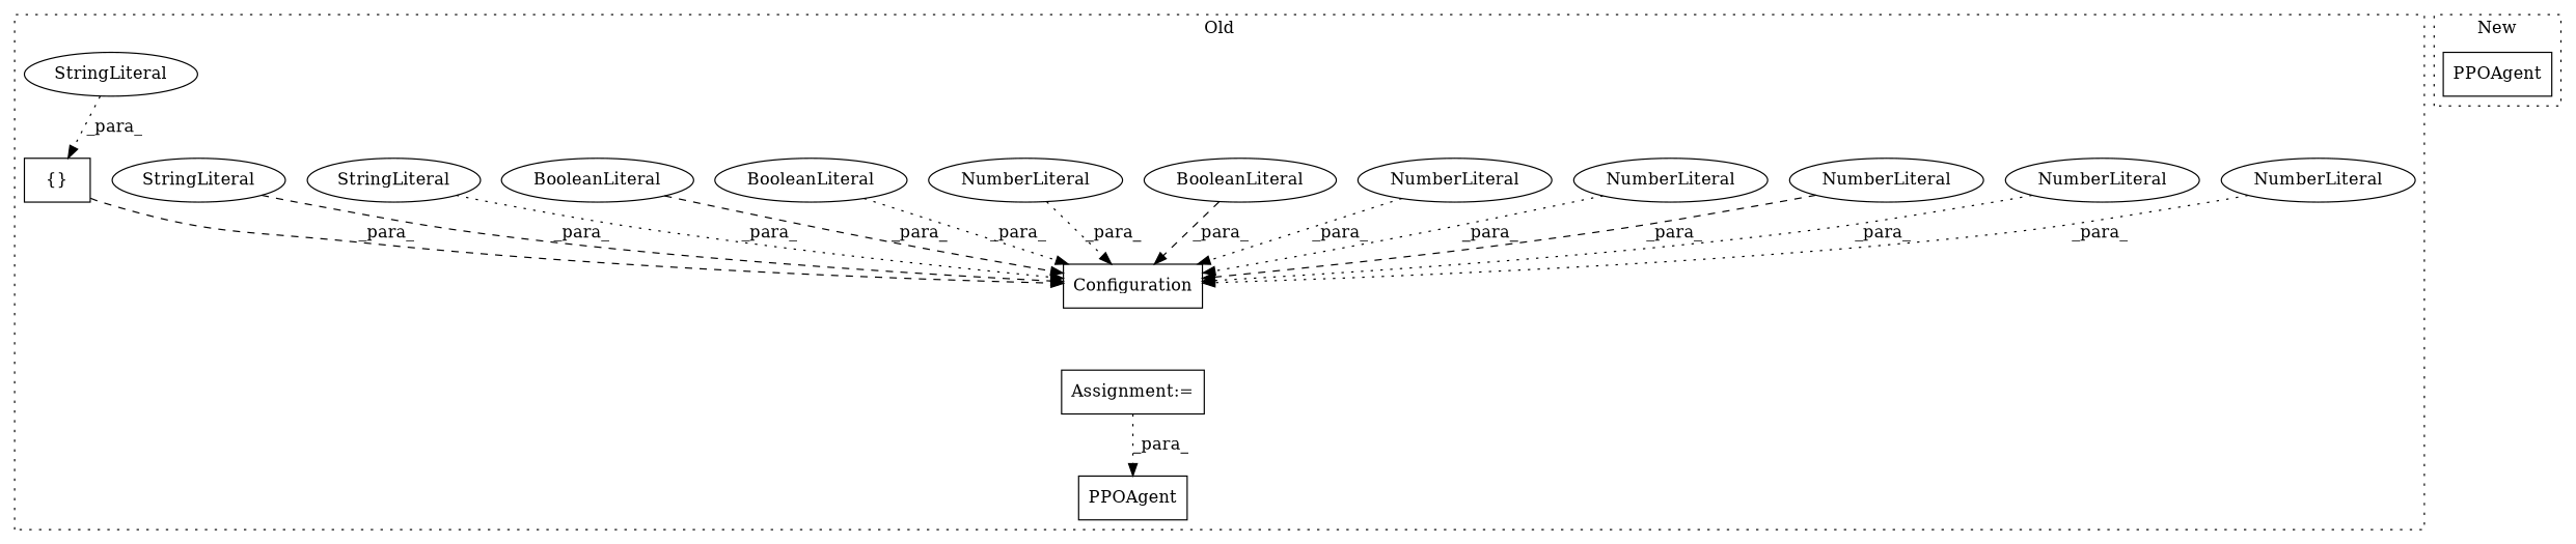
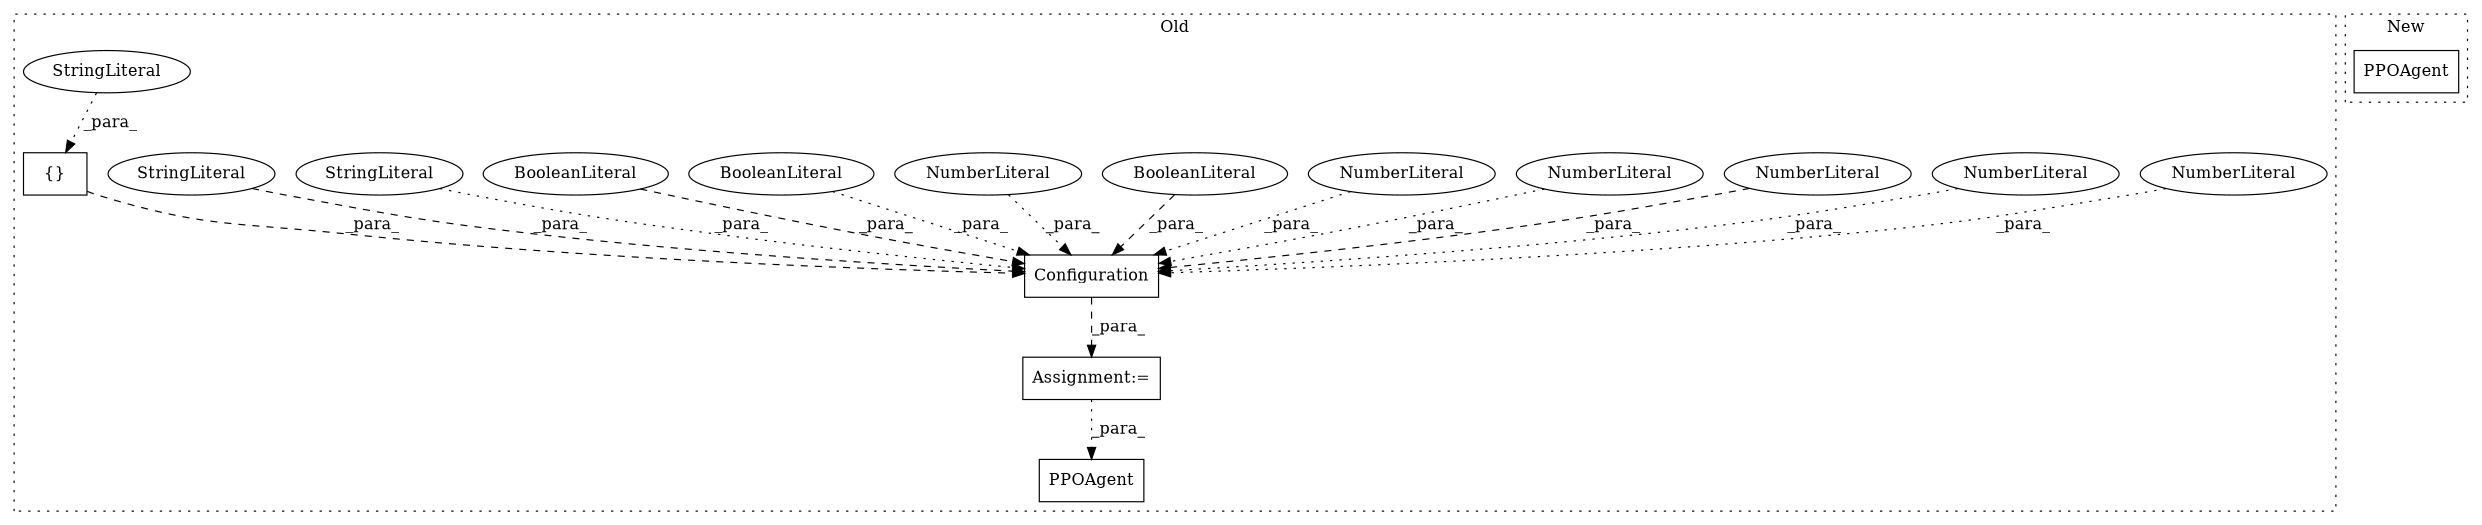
  digraph {
    node [a=34 l=5 shape=ellipse]
    edge [style=dotted]
    n1 [a=32 l="9,1" label=PPOAgent s="549,600" shape=box]
    n2 [a=32 l="14,1" label=Configuration s="269,451" shape=box]
    n3 [l=3 label=NumberLiteral s=377]
    n4 [l=1 label=NumberLiteral s=433]
    n5 [l=4 label=NumberLiteral s=336]
    n6 [l=1 label=NumberLiteral s=420]
    n7 [l=4 label=NumberLiteral s=346]
    n8 [a=9 label=BooleanLiteral s=440]
    n9 [a=7 l=1 label="Assignment:=" s=268 shape=box]
    n10 [l=2 label=NumberLiteral s=327]
    n11 [a=4 l="1,1" label="{}" s="405,418" shape=box]
    n12 [a=9 label=BooleanLiteral s=427]
    n13 [a=9 label=BooleanLiteral s=371]
    n14 [a=45 l=6 label=StringLiteral s=381]
    n15 [a=45 label=StringLiteral s=330]
    n16 [a=45 l=12 label=StringLiteral s=406]
    n17 [a=32 l="9,1" label=PPOAgent s="353,505" shape=box]
    subgraph cluster_1 {
      label=Old
      style=dotted
      n1
      n2
      n3
      n4
      n5
      n6
      n7
      n8
      n9
      n10
      n11
      n12
      n13
      n14
      n15
      n16
    }
    subgraph cluster_2 {
      label=New
      style=dotted
      n17
    }
+   n2 -> n9 [label=_para_ style=dashed]
    n3 -> n2 [label=_para_]
    n4 -> n2 [label=_para_]
    n5 -> n2 [label=_para_ style=dashed]
    n6 -> n2 [label=_para_]
    n7 -> n2 [label=_para_]
    n8 -> n2 [label=_para_ style=dashed]
    n9 -> n1 [label=_para_]
    n10 -> n2 [label=_para_]
    n11 -> n2 [label=_para_ style=dashed]
    n12 -> n2 [label=_para_]
    n13 -> n2 [label=_para_ style=dashed]
    n14 -> n2 [label=_para_]
    n15 -> n2 [label=_para_ style=dashed]
    n16 -> n11 [label=_para_]
  }
